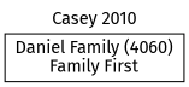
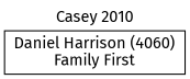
  digraph {
    label="Casey 2010"
    labelloc=t
    mclimit=10
    fontname="Fira Sans"
-   n1 [label="Daniel Family (4060)\nFamily First" shape=box fontname="Fira Sans"]
+   n1 [label="Daniel Harrison (4060)\nFamily First" shape=box fontname="Fira Sans"]
  }
